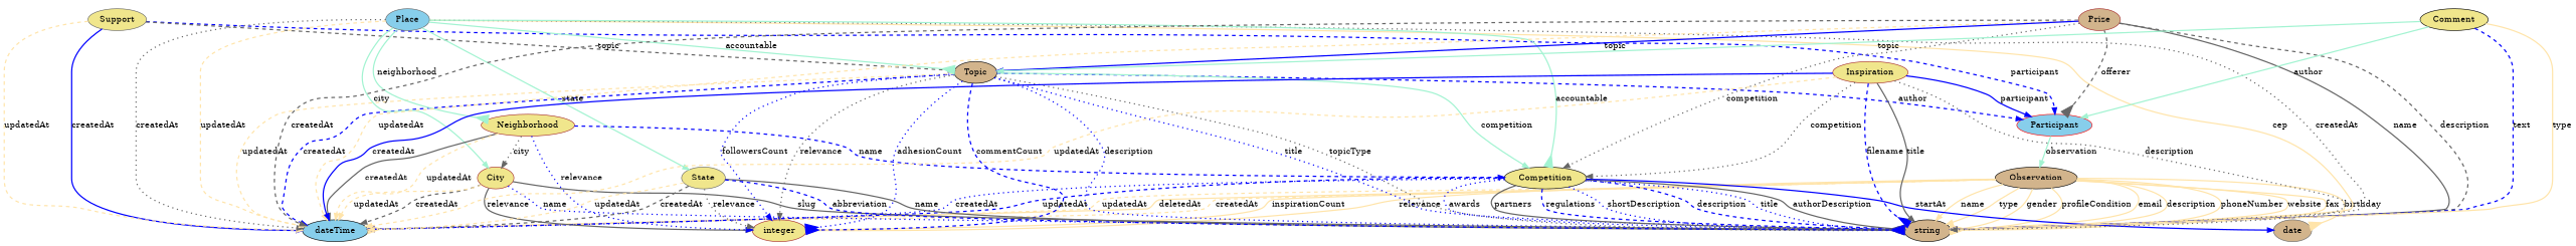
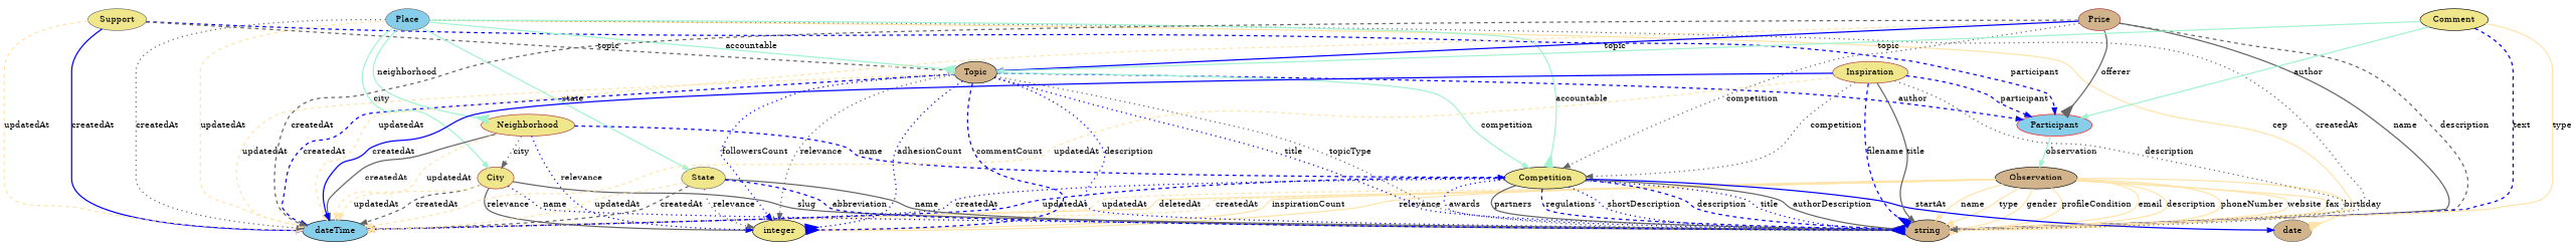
  digraph {
    node [color=black fillcolor=khaki style=filled]
    edge [color=blue penwidth=2 style=dashed]
    Observation [fillcolor=tan]
    n2 [fillcolor=skyblue label=dateTime]
    n3 [fillcolor=tan label=string]
    n4 [color=gray40 fillcolor=tan label=date]
-   n5 [color=brown label=integer]
+   n5 [label=integer]
    Participant [color=red fillcolor=skyblue]
    Support [color=gray40]
    n8 [fillcolor=tan label=Topic]
    Competition
    City [color=brown]
    Place [color=gray40 fillcolor=skyblue]
    n12 [color=brown label=Neighborhood]
    n13 [color=gray40 label=State]
    Prize [color=brown fillcolor=tan]
    Comment
    Inspiration [color=brown]
    Observation -> n2 [color="#FFE4AA" label=createdAt]
    Observation -> n2 [color="#FFE4AA" label=updatedAt]
    Observation -> n2 [arrowhead=inv arrowsize=2.0 color="#FFE4AA" label=deletedAt style=""]
    Observation -> n3 [color="#FFE4AA" label=name style=""]
    Observation -> n3 [color="#FFE4AA" label=type style=""]
    Observation -> n3 [arrowhead=inv arrowsize=2.0 color="#FFE4AA" label=gender style=""]
    Observation -> n3 [arrowhead=inv arrowsize=2.0 color="#FFE4AA" label=profileCondition style=""]
    Observation -> n3 [arrowhead=inv arrowsize=2.0 color="#FFE4AA" label=email style=""]
    Observation -> n3 [color="#FFE4AA" label=description style=""]
    Observation -> n3 [arrowhead=inv arrowsize=2.0 color="#FFE4AA" label=phoneNumber style=""]
    Observation -> n3 [arrowhead=inv arrowsize=2.0 color="#FFE4AA" label=website style=""]
    Observation -> n3 [arrowhead=inv arrowsize=2.0 color="#FFE4AA" label=fax style=""]
    Observation -> n4 [arrowhead=inv arrowsize=2.0 color="#FFE4AA" label=birthday style=""]
    Observation -> n5 [color="#FFE4AA" label=relevance style=""]
    Observation -> n5 [arrowhead=inv arrowsize=2.0 color="#FFE4AA" label=inspirationCount style=""]
    Participant -> Observation [color="#A2F3D1" label=observation style=""]
    Support -> n2 [label=createdAt style=bold]
    Support -> n2 [color="#FFE4AA" label=updatedAt]
    Support -> Participant [label=participant]
    Support -> n8 [color=gray40 label=topic]
    n8 -> n2 [label=createdAt]
    n8 -> n2 [color="#FFE4AA" label=updatedAt]
    n8 -> n3 [label=description style=dotted]
    n8 -> n3 [label=title style=dotted]
    n8 -> n3 [arrowhead=inv arrowsize=2.0 color=gray40 label=topicType style=dotted]
    n8 -> n5 [label=followersCount style=dotted]
    n8 -> n5 [color=gray40 label=relevance style=dotted]
    n8 -> n5 [arrowhead=inv arrowsize=2.0 label=adhesionCount style=dotted]
    n8 -> n5 [arrowhead=inv arrowsize=2.0 label=commentCount]
    n8 -> Participant [label=author]
    n8 -> Competition [color="#A2F3D1" label=competition style=""]
    Competition -> n2 [label=createdAt style=dotted]
    Competition -> n2 [label=updatedAt]
    Competition -> n3 [label=description]
    Competition -> n3 [label=title style=dotted]
    Competition -> n3 [arrowhead=inv arrowsize=2.0 color=gray40 label=authorDescription style=bold]
    Competition -> n3 [arrowhead=inv arrowsize=2.0 label=awards style=dotted]
    Competition -> n3 [arrowhead=inv arrowsize=2.0 color=gray40 label=partners style=bold]
    Competition -> n3 [arrowhead=inv arrowsize=2.0 label=regulations]
    Competition -> n3 [arrowhead=inv arrowsize=2.0 label=shortDescription style=dotted]
    Competition -> n4 [label=startAt style=bold]
    City -> n2 [color=gray40 label=createdAt]
    City -> n2 [color="#FFE4AA" label=updatedAt]
    City -> n3 [label=name style=dotted]
    City -> n3 [arrowhead=inv arrowsize=2.0 color=gray40 label=slug style=bold]
    City -> n5 [color=gray40 label=relevance style=bold]
    Place -> n2 [color=gray40 label=createdAt style=dotted]
    Place -> n2 [color="#FFE4AA" label=updatedAt]
    Place -> n3 [arrowhead=inv arrowsize=2.0 color="#FFE4AA" label=cep style=""]
    Place -> n3 [color=gray40 label=createdAt style=dotted]
    Place -> n8 [arrowhead=inv arrowsize=2.0 color="#A2F3D1" label=accountable style=""]
    Place -> Competition [arrowhead=inv arrowsize=2.0 color="#A2F3D1" label=accountable style=""]
    Place -> City [color="#A2F3D1" label=city style=""]
    Place -> n12 [arrowhead=inv arrowsize=2.0 color="#A2F3D1" label=neighborhood style=""]
    Place -> n13 [color="#A2F3D1" label=state style=""]
    n12 -> n2 [color=gray40 label=createdAt style=bold]
    n12 -> n2 [color="#FFE4AA" label=updatedAt]
    n12 -> n5 [label=relevance style=dotted]
    n12 -> Competition [label=name]
    n12 -> City [color=gray40 label=city style=dotted]
    n13 -> n2 [color=gray40 label=createdAt]
    n13 -> n2 [color="#FFE4AA" label=updatedAt]
    n13 -> n3 [color=gray40 label=name style=bold]
    n13 -> n3 [arrowhead=inv arrowsize=2.0 label=abbreviation]
    n13 -> n5 [color=gray40 label=relevance style=dotted]
    Prize -> n2 [color=gray40 label=createdAt]
    Prize -> n2 [color="#FFE4AA" label=updatedAt]
    Prize -> n3 [color=gray40 label=name style=bold]
    Prize -> n3 [color=gray40 label=description]
-   Prize -> Participant [arrowhead=inv arrowsize=2.0 color=gray40 label=offerer]
+   Prize -> Participant [arrowhead=inv arrowsize=2.0 color=gray40 label=offerer style=bold]
    Prize -> n8 [label=topic style=bold]
    Prize -> Competition [color=gray40 label=competition style=dotted]
    Comment -> n3 [label=text]
    Comment -> n3 [color="#FFE4AA" label=type style=""]
    Comment -> Participant [color="#A2F3D1" label=author style=""]
    Comment -> n8 [color="#A2F3D1" label=topic style=""]
    Inspiration -> n2 [label=createdAt style=bold]
    Inspiration -> n2 [color="#FFE4AA" label=updatedAt]
    Inspiration -> n3 [color=gray40 label=description style=dotted]
    Inspiration -> n3 [arrowhead=inv arrowsize=2.0 label=filename]
    Inspiration -> n3 [color=gray40 label=title style=bold]
-   Inspiration -> Participant [label=participant style=bold]
+   Inspiration -> Participant [label=participant]
    Inspiration -> Competition [color=gray40 label=competition style=dotted]
  }
